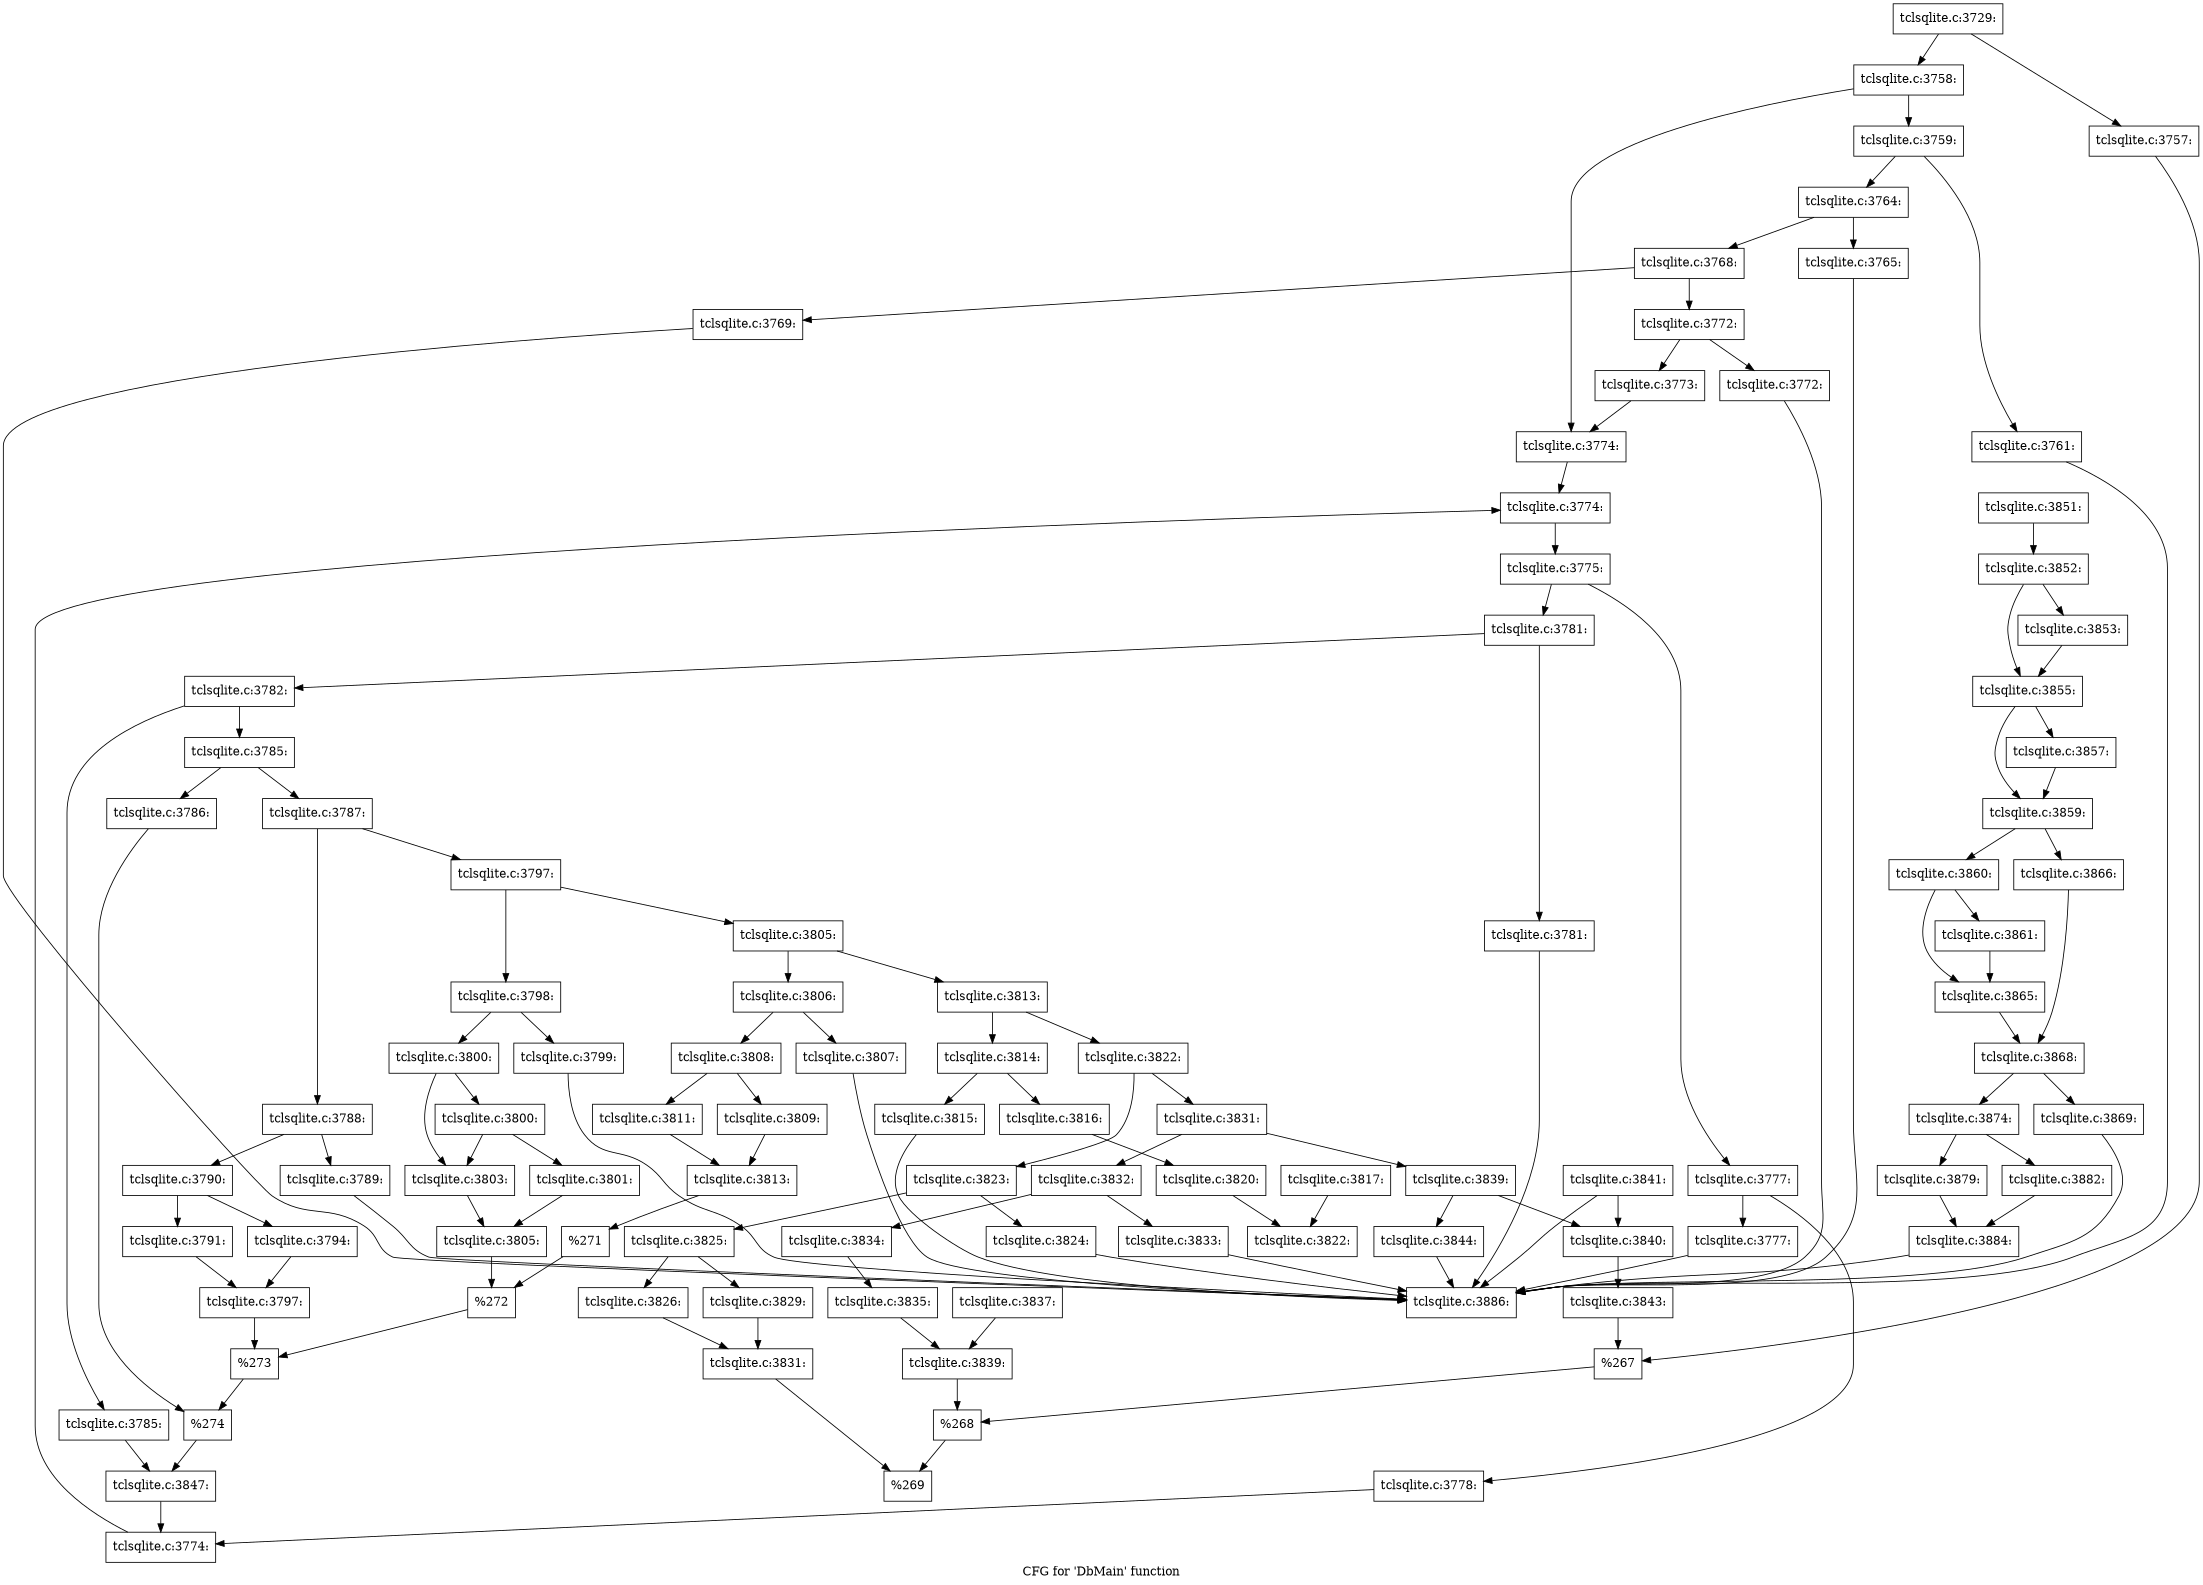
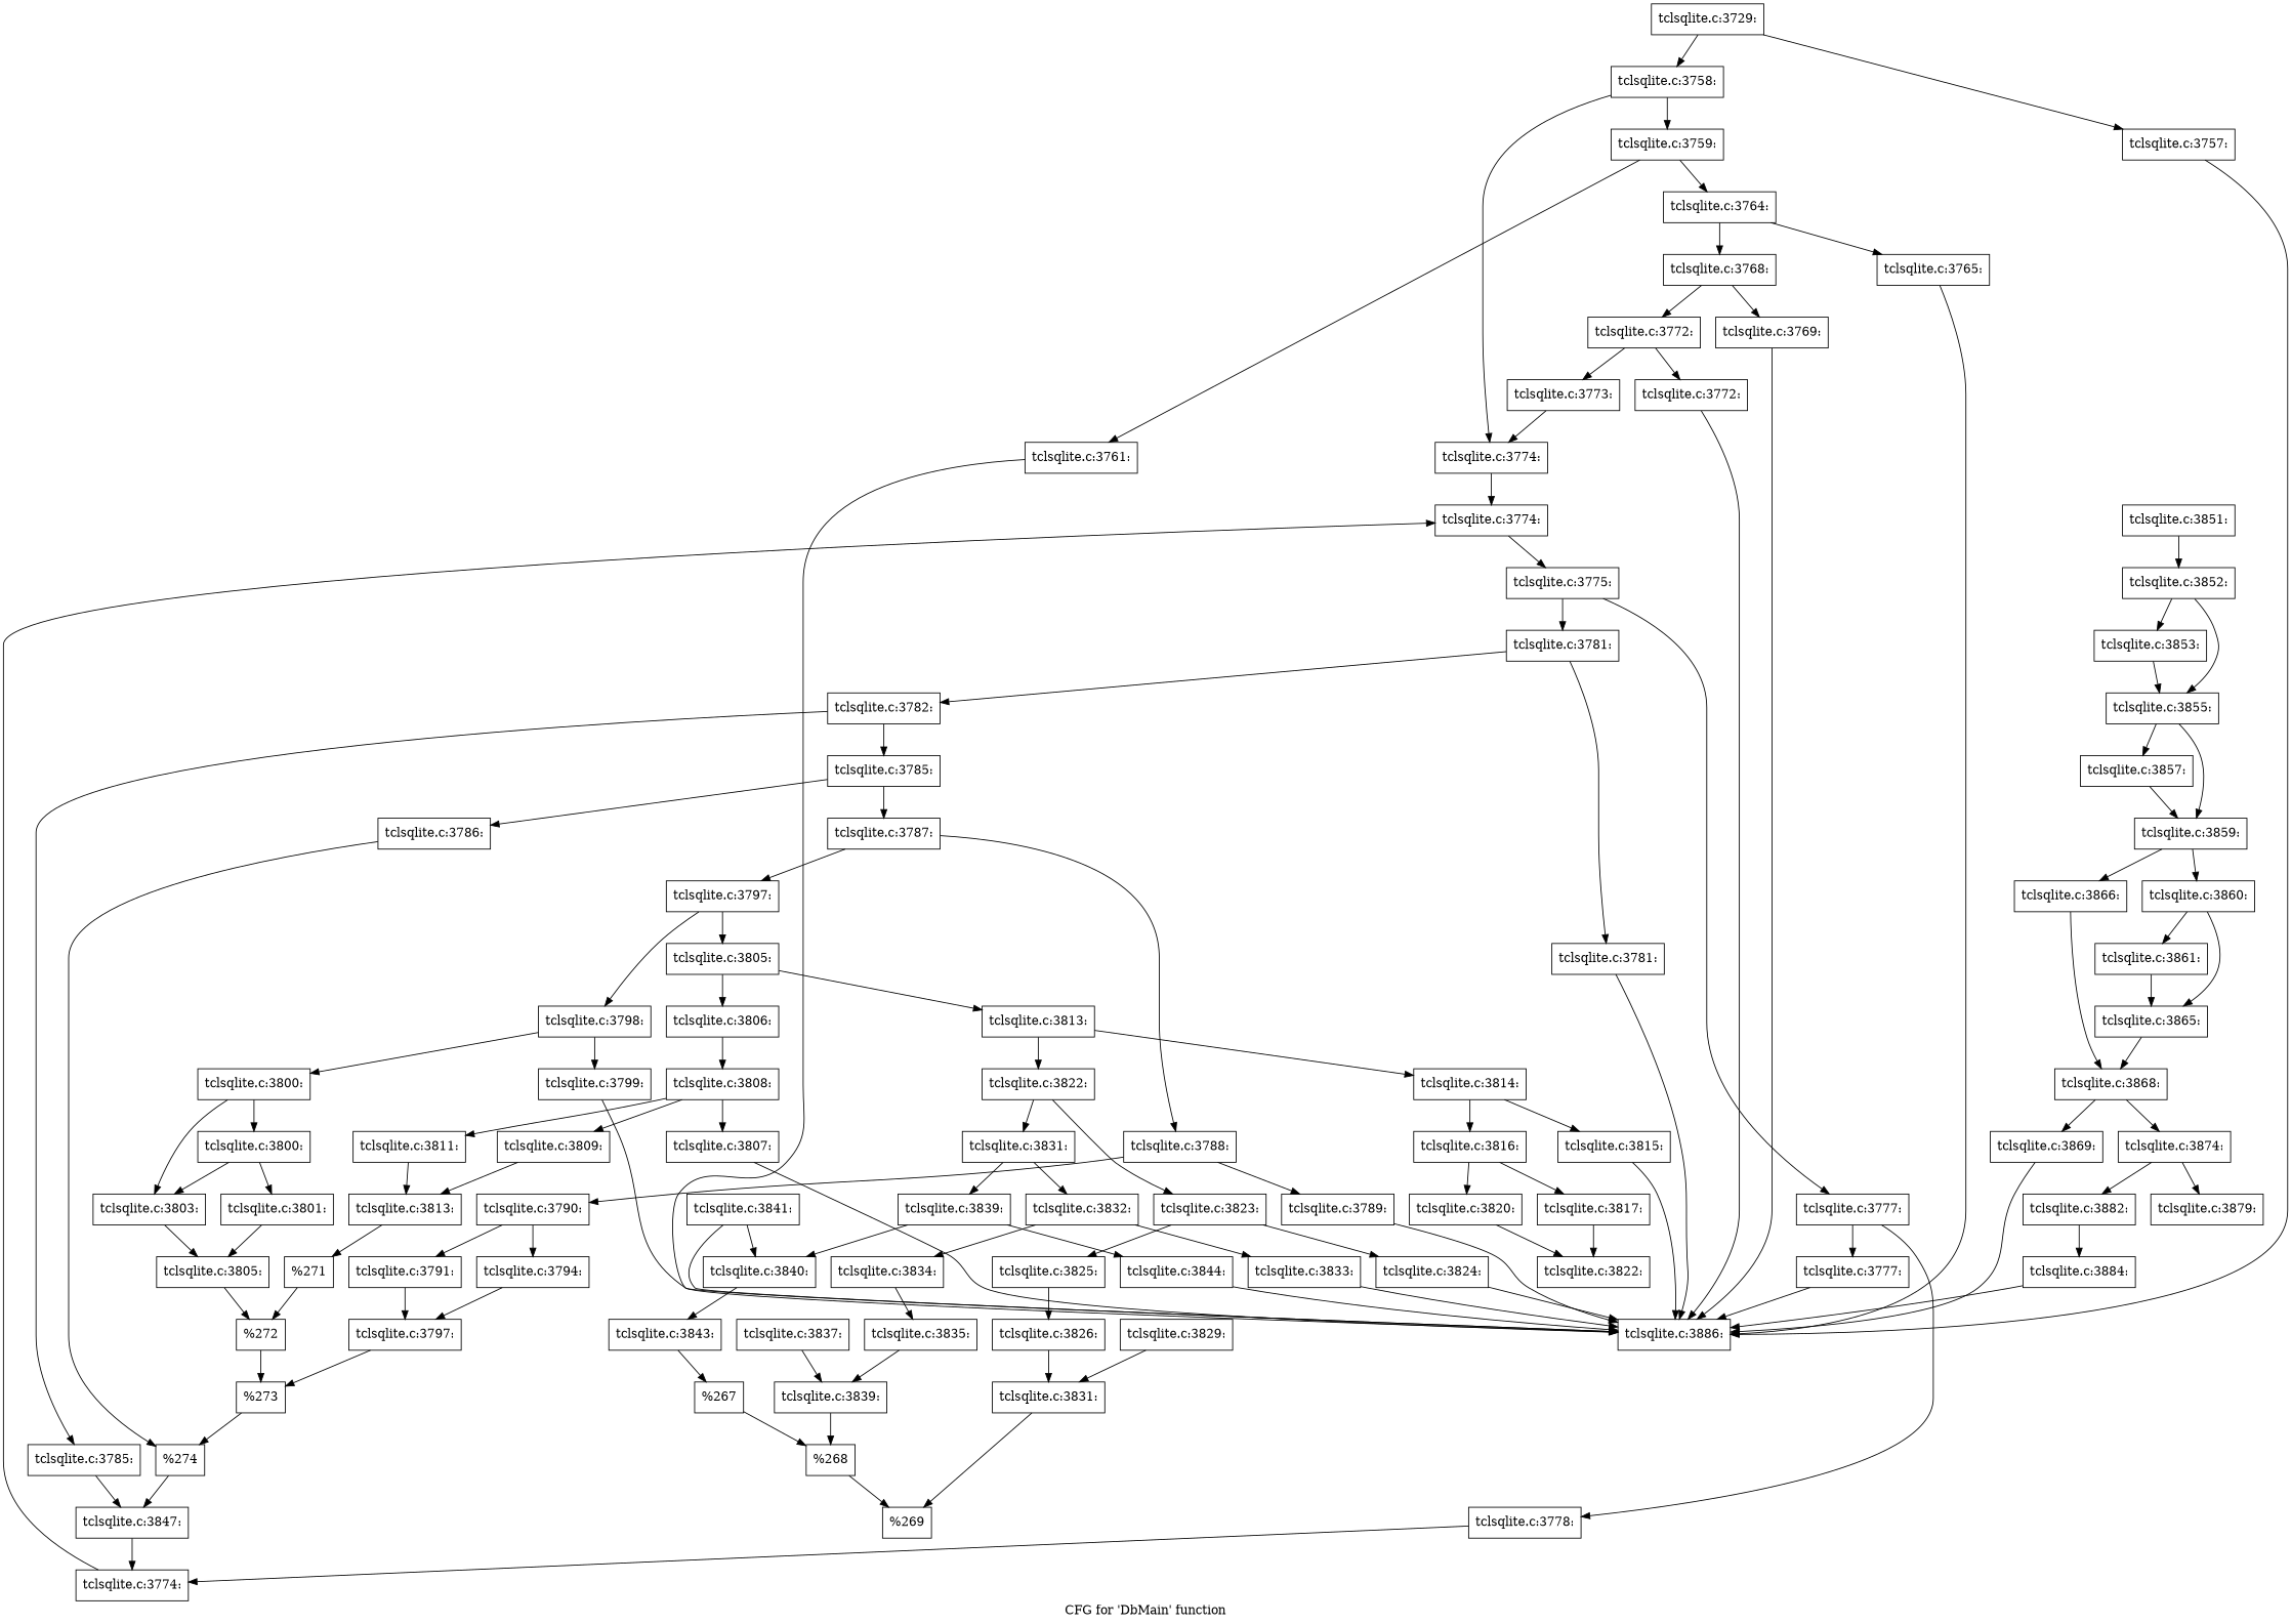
  digraph {
    label="CFG for 'DbMain' function"
    node [shape=record]
    n1 [label="{tclsqlite.c:3729:}"]
    n2 [label="{tclsqlite.c:3757:}"]
    n3 [label="{tclsqlite.c:3758:}"]
    n4 [label="{tclsqlite.c:3886:}"]
    n5 [label="{tclsqlite.c:3759:}"]
    n6 [label="{tclsqlite.c:3774:}"]
    n7 [label="{tclsqlite.c:3761:}"]
    n8 [label="{tclsqlite.c:3764:}"]
    n9 [label="{tclsqlite.c:3774:}"]
    n10 [label="{tclsqlite.c:3765:}"]
    n11 [label="{tclsqlite.c:3768:}"]
    n12 [label="{tclsqlite.c:3775:}"]
    n13 [label="{tclsqlite.c:3769:}"]
    n14 [label="{tclsqlite.c:3772:}"]
    n15 [label="{tclsqlite.c:3772:}"]
    n16 [label="{tclsqlite.c:3773:}"]
    n17 [label="{tclsqlite.c:3777:}"]
    n18 [label="{tclsqlite.c:3781:}"]
    n19 [label="{tclsqlite.c:3777:}"]
    n20 [label="{tclsqlite.c:3778:}"]
    n21 [label="{tclsqlite.c:3781:}"]
    n22 [label="{tclsqlite.c:3782:}"]
    n23 [label="{tclsqlite.c:3851:}"]
    n24 [label="{tclsqlite.c:3852:}"]
    n25 [label="{tclsqlite.c:3853:}"]
    n26 [label="{tclsqlite.c:3855:}"]
    n27 [label="{tclsqlite.c:3774:}"]
    n28 [label="{tclsqlite.c:3785:}"]
    n29 [label="{tclsqlite.c:3785:}"]
    n30 [label="{tclsqlite.c:3847:}"]
    n31 [label="{tclsqlite.c:3786:}"]
    n32 [label="{tclsqlite.c:3787:}"]
    n33 [label="{%274}"]
    n34 [label="{tclsqlite.c:3788:}"]
    n35 [label="{tclsqlite.c:3797:}"]
    n36 [label="{tclsqlite.c:3789:}"]
    n37 [label="{tclsqlite.c:3790:}"]
    n38 [label="{tclsqlite.c:3798:}"]
    n39 [label="{tclsqlite.c:3805:}"]
    n40 [label="{tclsqlite.c:3791:}"]
    n41 [label="{tclsqlite.c:3794:}"]
    n42 [label="{tclsqlite.c:3799:}"]
    n43 [label="{tclsqlite.c:3800:}"]
    n44 [label="{tclsqlite.c:3806:}"]
    n45 [label="{tclsqlite.c:3813:}"]
    n46 [label="{tclsqlite.c:3797:}"]
    n47 [label="{%273}"]
    n48 [label="{tclsqlite.c:3800:}"]
    n49 [label="{tclsqlite.c:3803:}"]
    n50 [label="{tclsqlite.c:3807:}"]
    n51 [label="{tclsqlite.c:3808:}"]
    n52 [label="{tclsqlite.c:3814:}"]
    n53 [label="{tclsqlite.c:3822:}"]
    n54 [label="{tclsqlite.c:3801:}"]
    n55 [label="{tclsqlite.c:3805:}"]
    n56 [label="{%272}"]
    n57 [label="{tclsqlite.c:3809:}"]
    n58 [label="{tclsqlite.c:3811:}"]
    n59 [label="{tclsqlite.c:3815:}"]
    n60 [label="{tclsqlite.c:3816:}"]
    n61 [label="{tclsqlite.c:3823:}"]
    n62 [label="{tclsqlite.c:3831:}"]
    n63 [label="{tclsqlite.c:3813:}"]
    n64 [label="{%271}"]
    n65 [label="{tclsqlite.c:3817:}"]
    n66 [label="{tclsqlite.c:3820:}"]
    n67 [label="{tclsqlite.c:3824:}"]
    n68 [label="{tclsqlite.c:3825:}"]
    n69 [label="{tclsqlite.c:3832:}"]
    n70 [label="{tclsqlite.c:3839:}"]
    n71 [label="{tclsqlite.c:3822:}"]
    n72 [label="{tclsqlite.c:3826:}"]
    n73 [label="{tclsqlite.c:3829:}"]
    n74 [label="{tclsqlite.c:3833:}"]
    n75 [label="{tclsqlite.c:3834:}"]
    n76 [label="{tclsqlite.c:3840:}"]
    n77 [label="{tclsqlite.c:3844:}"]
    n78 [label="{tclsqlite.c:3831:}"]
    n79 [label="{%269}"]
    n80 [label="{tclsqlite.c:3835:}"]
    n81 [label="{tclsqlite.c:3843:}"]
    n82 [label="{tclsqlite.c:3839:}"]
    n83 [label="{tclsqlite.c:3837:}"]
    n84 [label="{%268}"]
    n85 [label="{tclsqlite.c:3841:}"]
    n86 [label="{%267}"]
    n87 [label="{tclsqlite.c:3857:}"]
    n88 [label="{tclsqlite.c:3859:}"]
    n89 [label="{tclsqlite.c:3860:}"]
    n90 [label="{tclsqlite.c:3866:}"]
    n91 [label="{tclsqlite.c:3861:}"]
    n92 [label="{tclsqlite.c:3865:}"]
    n93 [label="{tclsqlite.c:3868:}"]
    n94 [label="{tclsqlite.c:3869:}"]
    n95 [label="{tclsqlite.c:3874:}"]
    n96 [label="{tclsqlite.c:3879:}"]
    n97 [label="{tclsqlite.c:3882:}"]
    n98 [label="{tclsqlite.c:3884:}"]
    n1 -> n2
    n1 -> n3
-   n2 -> n86
+   n2 -> n4
    n3 -> n5
    n3 -> n6
    n5 -> n7
    n5 -> n8
    n6 -> n9
    n7 -> n4
    n8 -> n10
    n8 -> n11
    n9 -> n12
    n10 -> n4
    n11 -> n13
    n11 -> n14
    n12 -> n17
    n12 -> n18
    n13 -> n4
    n14 -> n15
    n14 -> n16
    n15 -> n4
    n16 -> n6
    n17 -> n19
    n17 -> n20
    n18 -> n21
    n18 -> n22
    n19 -> n4
    n20 -> n27
    n21 -> n4
    n22 -> n28
    n22 -> n29
    n23 -> n24
    n24 -> n25
    n24 -> n26
    n25 -> n26
    n26 -> n87
    n26 -> n88
    n27 -> n9
    n28 -> n30
    n29 -> n31
    n29 -> n32
    n30 -> n27
    n31 -> n33
    n32 -> n34
    n32 -> n35
    n33 -> n30
    n34 -> n36
    n34 -> n37
    n35 -> n38
    n35 -> n39
    n36 -> n4
    n37 -> n40
    n37 -> n41
    n38 -> n42
    n38 -> n43
    n39 -> n44
    n39 -> n45
    n40 -> n46
    n41 -> n46
    n42 -> n4
    n43 -> n48
    n43 -> n49
-   n44 -> n50
+   n51 -> n50
    n44 -> n51
    n45 -> n52
    n45 -> n53
    n46 -> n47
    n47 -> n33
    n48 -> n49
    n48 -> n54
    n49 -> n55
    n50 -> n4
    n51 -> n57
    n51 -> n58
    n52 -> n59
    n52 -> n60
    n53 -> n61
    n53 -> n62
    n54 -> n55
    n55 -> n56
    n56 -> n47
    n57 -> n63
    n58 -> n63
    n59 -> n4
+   n60 -> n65
    n60 -> n66
    n61 -> n67
    n61 -> n68
    n62 -> n69
    n62 -> n70
    n63 -> n64
    n64 -> n56
    n65 -> n71
    n66 -> n71
    n67 -> n4
    n68 -> n72
-   n68 -> n73
    n69 -> n74
    n69 -> n75
    n70 -> n76
    n70 -> n77
    n72 -> n78
    n73 -> n78
    n74 -> n4
    n75 -> n80
    n76 -> n81
    n77 -> n4
    n78 -> n79
    n80 -> n82
    n81 -> n86
    n82 -> n84
    n83 -> n82
    n84 -> n79
    n85 -> n4
    n85 -> n76
    n86 -> n84
    n87 -> n88
    n88 -> n89
    n88 -> n90
    n89 -> n91
    n89 -> n92
    n90 -> n93
    n91 -> n92
    n92 -> n93
    n93 -> n94
    n93 -> n95
    n94 -> n4
    n95 -> n96
    n95 -> n97
-   n96 -> n98
    n97 -> n98
    n98 -> n4
  }
